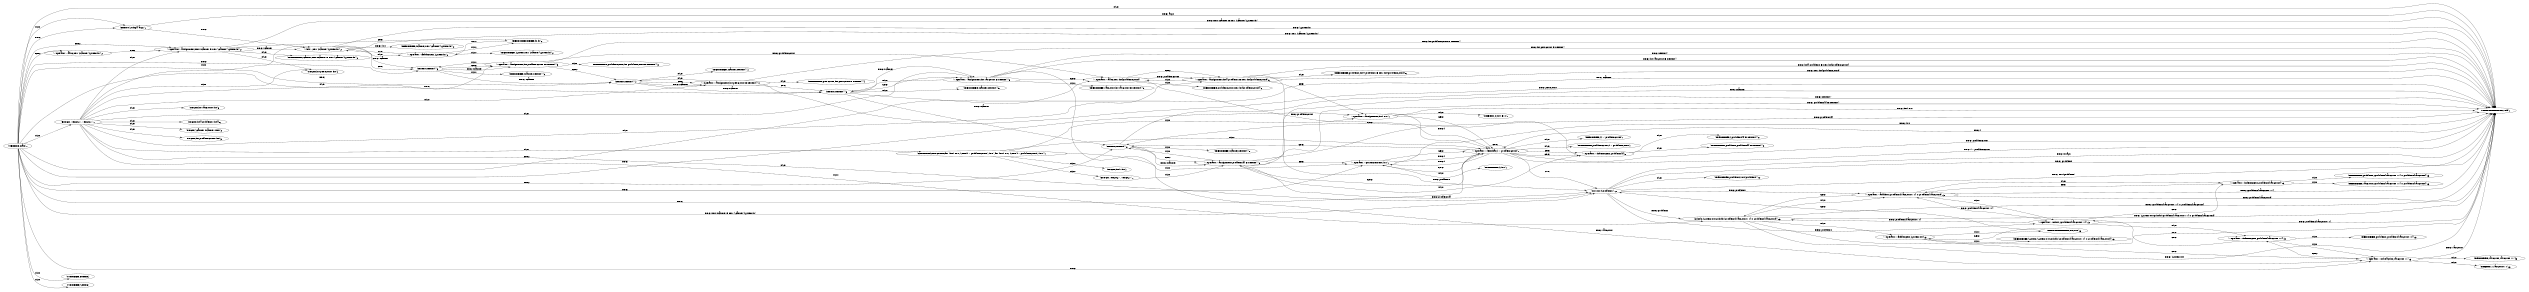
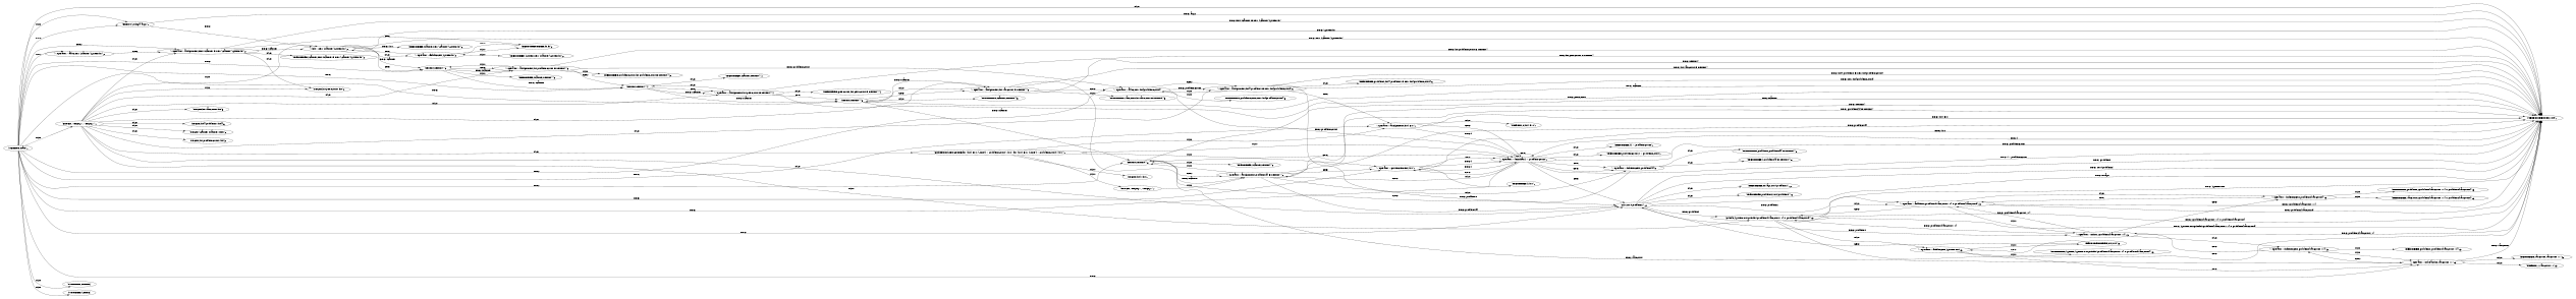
  digraph {
    rankdir=LR
    n1 [label=<(METHOD,main)<SUB>1</SUB>>]
    n2 [label=<(PARAM,String[] args)<SUB>1</SUB>>]
    n3 [label=<(BLOCK,&lt;empty&gt;,&lt;empty&gt;)<SUB>1</SUB>>]
    n4 [label=<(&lt;operator&gt;.assignment,ANY scanner = new Scanner(System.in))<SUB>2</SUB>>]
    n5 [label=<(&lt;operator&gt;.alloc,new Scanner(System.in))<SUB>2</SUB>>]
    n6 [label=<(nextInt,nextInt())<SUB>3</SUB>>]
    n7 [label=<(nextInt,nextInt())<SUB>4</SUB>>]
    n8 [label=<(nextInt,nextInt())<SUB>5</SUB>>]
    n9 [label=<(&lt;operator&gt;.alloc,new int[problemCount])>]
    n10 [label=<(&lt;operator&gt;.assignment,int i = 0)<SUB>7</SUB>>]
    n11 [label=<(&lt;operator&gt;.lessThan,i &lt; problemCount)<SUB>7</SUB>>]
    n12 [label=<(&lt;operator&gt;.postIncrement,i++)<SUB>7</SUB>>]
    n13 [label=<(nextInt,nextInt())<SUB>8</SUB>>]
    n14 [label=<(sort,sort(problems))<SUB>12</SUB>>]
    n15 [label=<(&lt;operator&gt;.subtraction,vasCount - 1)<SUB>13</SUB>>]
    n16 [label=<(MODIFIER,PUBLIC)>]
    n17 [label=<(MODIFIER,STATIC)>]
    n18 [label=<(METHOD_RETURN,void)<SUB>1</SUB>>]
    n19 [label=<(&lt;init&gt;,new Scanner(System.in))<SUB>2</SUB>>]
    n20 [label=<(LOCAL,Scanner scanner: ANY)<SUB>2</SUB>>]
    n21 [label=<(LOCAL,int problemCount: int)<SUB>3</SUB>>]
    n22 [label=<(&lt;operator&gt;.assignment,int problemCount = nextInt())<SUB>3</SUB>>]
    n23 [label=<(LOCAL,int petrCount: int)<SUB>4</SUB>>]
    n24 [label=<(&lt;operator&gt;.assignment,int petrCount = nextInt())<SUB>4</SUB>>]
    n25 [label=<(LOCAL,int vasCount: int)<SUB>5</SUB>>]
    n26 [label=<(&lt;operator&gt;.assignment,int vasCount = nextInt())<SUB>5</SUB>>]
    n27 [label=<(LOCAL,int[] problems: int[])<SUB>6</SUB>>]
    n28 [label=<(&lt;operator&gt;.assignment,int[] problems = new int[problemCount])<SUB>6</SUB>>]
    n29 [label=<(CONTROL_STRUCTURE,for (int i = 0; Some(i &lt; problemCount); i++),for (int i = 0; Some(i &lt; problemCount); i++))<SUB>7</SUB>>]
    n30 [label=<(println,System.out.println(-problems[vasCount - 1] + problems[vasCount]))<SUB>13</SUB>>]
    n31 [label=<(IDENTIFIER,scanner,ANY scanner = new Scanner(System.in))<SUB>2</SUB>>]
    n32 [label=<(FIELD_IDENTIFIER,in,in)<SUB>2</SUB>>]
    n33 [label=<(IDENTIFIER,scanner,new Scanner(System.in))<SUB>2</SUB>>]
    n34 [label=<(&lt;operator&gt;.fieldAccess,System.in)<SUB>2</SUB>>]
    n35 [label=<(IDENTIFIER,scanner,nextInt())<SUB>3</SUB>>]
    n36 [label=<(IDENTIFIER,scanner,nextInt())<SUB>4</SUB>>]
    n37 [label=<(IDENTIFIER,scanner,nextInt())<SUB>5</SUB>>]
    n38 [label=<(IDENTIFIER,problemCount,new int[problemCount])<SUB>6</SUB>>]
    n39 [label=<(LITERAL,0,int i = 0)<SUB>7</SUB>>]
    n40 [label=<(IDENTIFIER,i,i &lt; problemCount)<SUB>7</SUB>>]
    n41 [label=<(IDENTIFIER,problemCount,i &lt; problemCount)<SUB>7</SUB>>]
    n42 [label=<(&lt;operator&gt;.assignment,problems[i] = nextInt())<SUB>8</SUB>>]
    n43 [label=<(&lt;operator&gt;.indexAccess,problems[i])<SUB>8</SUB>>]
    n44 [label=<(IDENTIFIER,i,i++)<SUB>7</SUB>>]
    n45 [label=<(IDENTIFIER,scanner,nextInt())<SUB>8</SUB>>]
+   n46 [label=<(IDENTIFIER,Arrays,sort(problems))<SUB>12</SUB>>]
    n47 [label=<(IDENTIFIER,problems,sort(problems))<SUB>12</SUB>>]
    n48 [label=<(&lt;operator&gt;.addition,-problems[vasCount - 1] + problems[vasCount])<SUB>13</SUB>>]
    n49 [label=<(&lt;operator&gt;.minus,-problems[vasCount - 1])<SUB>13</SUB>>]
    n50 [label=<(&lt;operator&gt;.indexAccess,problems[vasCount - 1])<SUB>13</SUB>>]
    n51 [label=<(IDENTIFIER,vasCount,vasCount - 1)<SUB>43</SUB>>]
    n52 [label=<(LITERAL,1,vasCount - 1)<SUB>13</SUB>>]
    n53 [label=<(IDENTIFIER,problemCount,int problemCount = nextInt())<SUB>3</SUB>>]
    n54 [label=<(IDENTIFIER,petrCount,int petrCount = nextInt())<SUB>4</SUB>>]
    n55 [label=<(IDENTIFIER,vasCount,int vasCount = nextInt())<SUB>5</SUB>>]
    n56 [label=<(IDENTIFIER,problems,int[] problems = new int[problemCount])<SUB>6</SUB>>]
    n57 [label=<(LOCAL,int i: int)<SUB>7</SUB>>]
    n58 [label=<(BLOCK,&lt;empty&gt;,&lt;empty&gt;)<SUB>7</SUB>>]
    n59 [label=<(&lt;operator&gt;.fieldAccess,System.out)<SUB>13</SUB>>]
    n60 [label=<(IDENTIFIER,System,new Scanner(System.in))<SUB>2</SUB>>]
    n61 [label=<(IDENTIFIER,problems,problems[i] = nextInt())<SUB>8</SUB>>]
    n62 [label=<(IDENTIFIER,i,problems[i] = nextInt())<SUB>8</SUB>>]
    n63 [label=<(FIELD_IDENTIFIER,out,out)<SUB>13</SUB>>]
    n64 [label=<(&lt;operator&gt;.indexAccess,problems[vasCount])<SUB>13</SUB>>]
    n65 [label=<(IDENTIFIER,System,System.out.println(-problems[vasCount - 1] + problems[vasCount]))<SUB>13</SUB>>]
    n66 [label=<(IDENTIFIER,problems,-problems[vasCount - 1] + problems[vasCount])<SUB>13</SUB>>]
    n67 [label=<(IDENTIFIER,vasCount,-problems[vasCount - 1] + problems[vasCount])<SUB>13</SUB>>]
    n68 [label=<(IDENTIFIER,problems,-problems[vasCount - 1])<SUB>13</SUB>>]
    n1 -> n2 [label="AST: "]
    n1 -> n2 [label="DDG: "]
    n1 -> n3 [label="AST: "]
    n1 -> n4 [label="DDG: "]
    n1 -> n5 [label="CFG: "]
    n1 -> n6 [label="DDG: "]
    n1 -> n7 [label="DDG: "]
    n1 -> n8 [label="DDG: "]
    n1 -> n9 [label="DDG: "]
    n1 -> n10 [label="DDG: "]
    n1 -> n11 [label="DDG: "]
    n1 -> n12 [label="DDG: "]
    n1 -> n13 [label="DDG: "]
-   n1 -> n14 [label="DDG: ANY scanner = new Scanner(System.in)"]
+   n1 -> n14 [label="DDG: "]
    n1 -> n15 [label="DDG: "]
    n1 -> n16 [label="AST: "]
    n1 -> n17 [label="AST: "]
    n1 -> n18 [label="AST: "]
    n2 -> n18 [label="DDG: args"]
    n2 -> n19 [label="DDG: "]
    n3 -> n4 [label="AST: "]
    n3 -> n14 [label="AST: "]
    n3 -> n19 [label="AST: "]
    n3 -> n20 [label="AST: "]
    n3 -> n21 [label="AST: "]
    n3 -> n22 [label="AST: "]
    n3 -> n23 [label="AST: "]
    n3 -> n24 [label="AST: "]
    n3 -> n25 [label="AST: "]
    n3 -> n26 [label="AST: "]
    n3 -> n27 [label="AST: "]
    n3 -> n28 [label="AST: "]
    n3 -> n29 [label="AST: "]
    n3 -> n30 [label="AST: "]
    n4 -> n18 [label="DDG: ANY scanner = new Scanner(System.in)"]
    n4 -> n19 [label="DDG: scanner"]
    n4 -> n23 [label="AST: "]
    n4 -> n31 [label="AST: "]
    n4 -> n32 [label="CFG: "]
    n5 -> n4 [label="CFG: "]
    n6 -> n7 [label="DDG: scanner"]
    n6 -> n22 [label="CFG: "]
    n6 -> n22 [label="DDG: scanner"]
    n6 -> n35 [label="AST: "]
    n7 -> n8 [label="DDG: scanner"]
    n7 -> n24 [label="CFG: "]
    n7 -> n24 [label="DDG: scanner"]
    n7 -> n36 [label="AST: "]
    n8 -> n13 [label="DDG: scanner"]
    n8 -> n18 [label="DDG: scanner"]
    n8 -> n26 [label="CFG: "]
    n8 -> n26 [label="DDG: scanner"]
    n8 -> n37 [label="AST: "]
    n9 -> n11 [label="DDG: problemCount"]
    n9 -> n28 [label="CFG: "]
    n9 -> n28 [label="DDG: problemCount"]
    n9 -> n38 [label="AST: "]
    n10 -> n11 [label="CFG: "]
    n10 -> n11 [label="DDG: i"]
    n10 -> n18 [label="DDG: int i = 0"]
    n10 -> n39 [label="AST: "]
    n11 -> n11 [label="CDG: "]
    n11 -> n12 [label="DDG: i"]
    n11 -> n12 [label="CDG: "]
    n11 -> n13 [label="CDG: "]
    n11 -> n14 [label="CFG: "]
    n11 -> n18 [label="DDG: i"]
    n11 -> n18 [label="DDG: problemCount"]
    n11 -> n18 [label="DDG: i &lt; problemCount"]
    n11 -> n40 [label="AST: "]
    n11 -> n41 [label="AST: "]
    n11 -> n42 [label="CDG: "]
    n11 -> n43 [label="CFG: "]
    n11 -> n43 [label="CDG: "]
    n12 -> n11 [label="CFG: "]
    n12 -> n11 [label="DDG: i"]
    n12 -> n18 [label="DDG: i++"]
    n12 -> n44 [label="AST: "]
    n13 -> n18 [label="DDG: scanner"]
    n13 -> n42 [label="CFG: "]
    n13 -> n42 [label="DDG: scanner"]
    n13 -> n45 [label="AST: "]
    n14 -> n18 [label="DDG: problems"]
    n14 -> n18 [label="DDG: sort(problems)"]
    n14 -> n18 [label="DDG: Arrays"]
    n14 -> n30 [label="DDG: problems"]
+   n14 -> n46 [label="AST: "]
    n14 -> n47 [label="AST: "]
    n14 -> n48 [label="DDG: problems"]
    n14 -> n49 [label="DDG: problems"]
    n15 -> n18 [label="DDG: vasCount"]
    n15 -> n50 [label="CFG: "]
    n15 -> n51 [label="AST: "]
    n15 -> n52 [label="AST: "]
    n19 -> n6 [label="CFG: "]
    n19 -> n6 [label="DDG: scanner"]
    n19 -> n18 [label="DDG: System.in"]
    n19 -> n18 [label="DDG: new Scanner(System.in)"]
    n19 -> n33 [label="DDG: i++"]
    n19 -> n34 [label="AST: "]
    n22 -> n6 [label="AST: "]
    n22 -> n7 [label="CFG: "]
    n22 -> n9 [label="DDG: problemCount"]
    n22 -> n18 [label="DDG: int problemCount = nextInt()"]
    n22 -> n53 [label="AST: "]
    n24 -> n7 [label="AST: "]
    n24 -> n8 [label="CFG: "]
    n24 -> n18 [label="DDG: petrCount"]
    n24 -> n18 [label="DDG: int petrCount = nextInt()"]
    n24 -> n54 [label="AST: "]
    n26 -> n8 [label="AST: "]
    n26 -> n9 [label="CFG: "]
    n26 -> n15 [label="DDG: vasCount"]
    n26 -> n18 [label="DDG: nextInt()"]
    n26 -> n18 [label="DDG: int vasCount = nextInt()"]
    n26 -> n55 [label="AST: "]
    n28 -> n9 [label="AST: "]
    n28 -> n10 [label="CFG: "]
    n28 -> n14 [label="DDG: problems"]
    n28 -> n18 [label="DDG: new int[problemCount]"]
    n28 -> n18 [label="DDG: int[] problems = new int[problemCount]"]
    n28 -> n56 [label="AST: "]
    n29 -> n10 [label="AST: "]
    n29 -> n11 [label="AST: "]
    n29 -> n12 [label="AST: "]
    n29 -> n57 [label="AST: "]
    n29 -> n58 [label="AST: "]
    n30 -> n18 [label="CFG: "]
    n30 -> n18 [label="DDG: System.out"]
    n30 -> n18 [label="DDG: -problems[vasCount - 1] + problems[vasCount]"]
    n30 -> n18 [label="DDG: System.out.println(-problems[vasCount - 1] + problems[vasCount])"]
    n30 -> n48 [label="AST: "]
    n30 -> n59 [label="AST: "]
    n32 -> n34 [label="ANY: "]
    n34 -> n19 [label="CFG: "]
    n34 -> n32 [label="AST: "]
    n34 -> n60 [label="AST: "]
    n42 -> n12 [label="CFG: "]
    n42 -> n13 [label="AST: "]
    n42 -> n14 [label="DDG: problems[i]"]
    n42 -> n18 [label="DDG: problems[i]"]
    n42 -> n18 [label="DDG: nextInt()"]
    n42 -> n18 [label="DDG: problems[i] = nextInt()"]
    n42 -> n43 [label="AST: "]
    n43 -> n13 [label="CFG: "]
    n43 -> n61 [label="AST: "]
    n43 -> n62 [label="AST: "]
    n48 -> n18 [label="DDG: -problems[vasCount - 1]"]
    n48 -> n18 [label="DDG: problems[vasCount]"]
    n48 -> n30 [label="CFG: "]
    n48 -> n49 [label="AST: "]
    n48 -> n64 [label="AST: "]
    n49 -> n18 [label="DDG: problems[vasCount - 1]"]
    n49 -> n30 [label="DDG: problems[vasCount - 1]"]
    n49 -> n48 [label="DDG: problems[vasCount - 1]"]
    n49 -> n50 [label="AST: "]
    n49 -> n64 [label="CFG: "]
    n50 -> n15 [label="AST: "]
    n50 -> n49 [label="CFG: "]
    n50 -> n68 [label="AST: "]
    n58 -> n42 [label="AST: "]
    n59 -> n15 [label="CFG: "]
    n59 -> n63 [label="AST: "]
    n59 -> n65 [label="AST: "]
    n63 -> n14 [label="CFG: "]
    n63 -> n59 [label="CFG: "]
    n64 -> n48 [label="CFG: "]
    n64 -> n66 [label="AST: "]
    n64 -> n67 [label="AST: "]
  }
